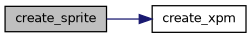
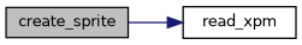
  digraph {
    rankdir=LR
    node [color=black fontname=Helvetica fontsize=10 shape=record style=filled]
    n1 [fillcolor=grey75 fontcolor=black height=0.2 label=create_sprite width=0.4]
-   n2 [fillcolor=white height=0.2 label=create_xpm width=0.4]
+   n2 [fillcolor=white height=0.2 label=read_xpm width=0.4]
    n1 -> n2 [color=midnightblue fontname=Helvetica fontsize=10 labelfontname=Helvetica labelfontsize=10 style=solid]
  }
